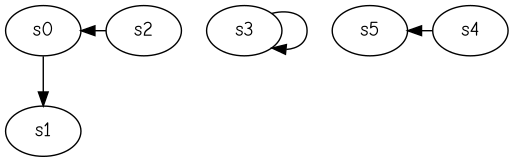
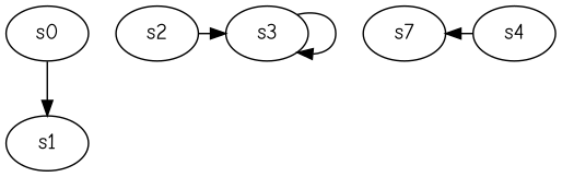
  digraph {
    fontname="Comic Neue"
    node [fontname="Comic Neue" player=1]
    edge [fontname="Comic Neue"]
    s1
    s0 [player=0]
    s3
    s2 [player=0]
-   s5
+   s5 [label=s7]
    s4 [player=0]
    s0 -> s1
    s3 -> s3 [constraint="time % 3 == 0"]
-   s2 -> s0 [constraint="time % 4 == 3"]
+   s2 -> s3 [constraint="time % 4 == 3"]
    s4 -> s5 [constraint="time % 2 == 0"]
  }
